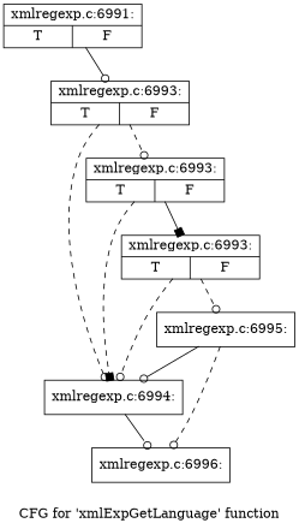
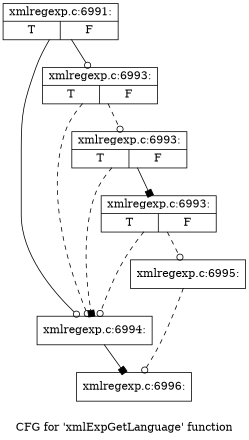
  digraph {
    label="CFG for 'xmlExpGetLanguage' function"
    node [shape=record]
    edge [arrowhead=odot style=dashed]
    n1 [label="{xmlregexp.c:6991:|{<s0>T|<s1>F}}"]
    n2 [label="{xmlregexp.c:6994:}"]
    n3 [label="{xmlregexp.c:6993:|{<s0>T|<s1>F}}"]
    n4 [label="{xmlregexp.c:6996:}"]
    n5 [label="{xmlregexp.c:6993:|{<s0>T|<s1>F}}"]
    n6 [label="{xmlregexp.c:6993:|{<s0>T|<s1>F}}"]
    n7 [label="{xmlregexp.c:6995:}"]
-   n7 -> n2 [style=solid]
+   n1 -> n2 [style=solid]
    n1 -> n3 [style=solid]
-   n2 -> n4 [style=solid]
+   n2 -> n4 [arrowhead=box style=solid]
    n3 -> n2
    n3 -> n5
    n5 -> n2 [arrowhead=box]
    n5 -> n6 [arrowhead=box style=solid]
    n6 -> n2
    n6 -> n7
    n7 -> n4
  }
